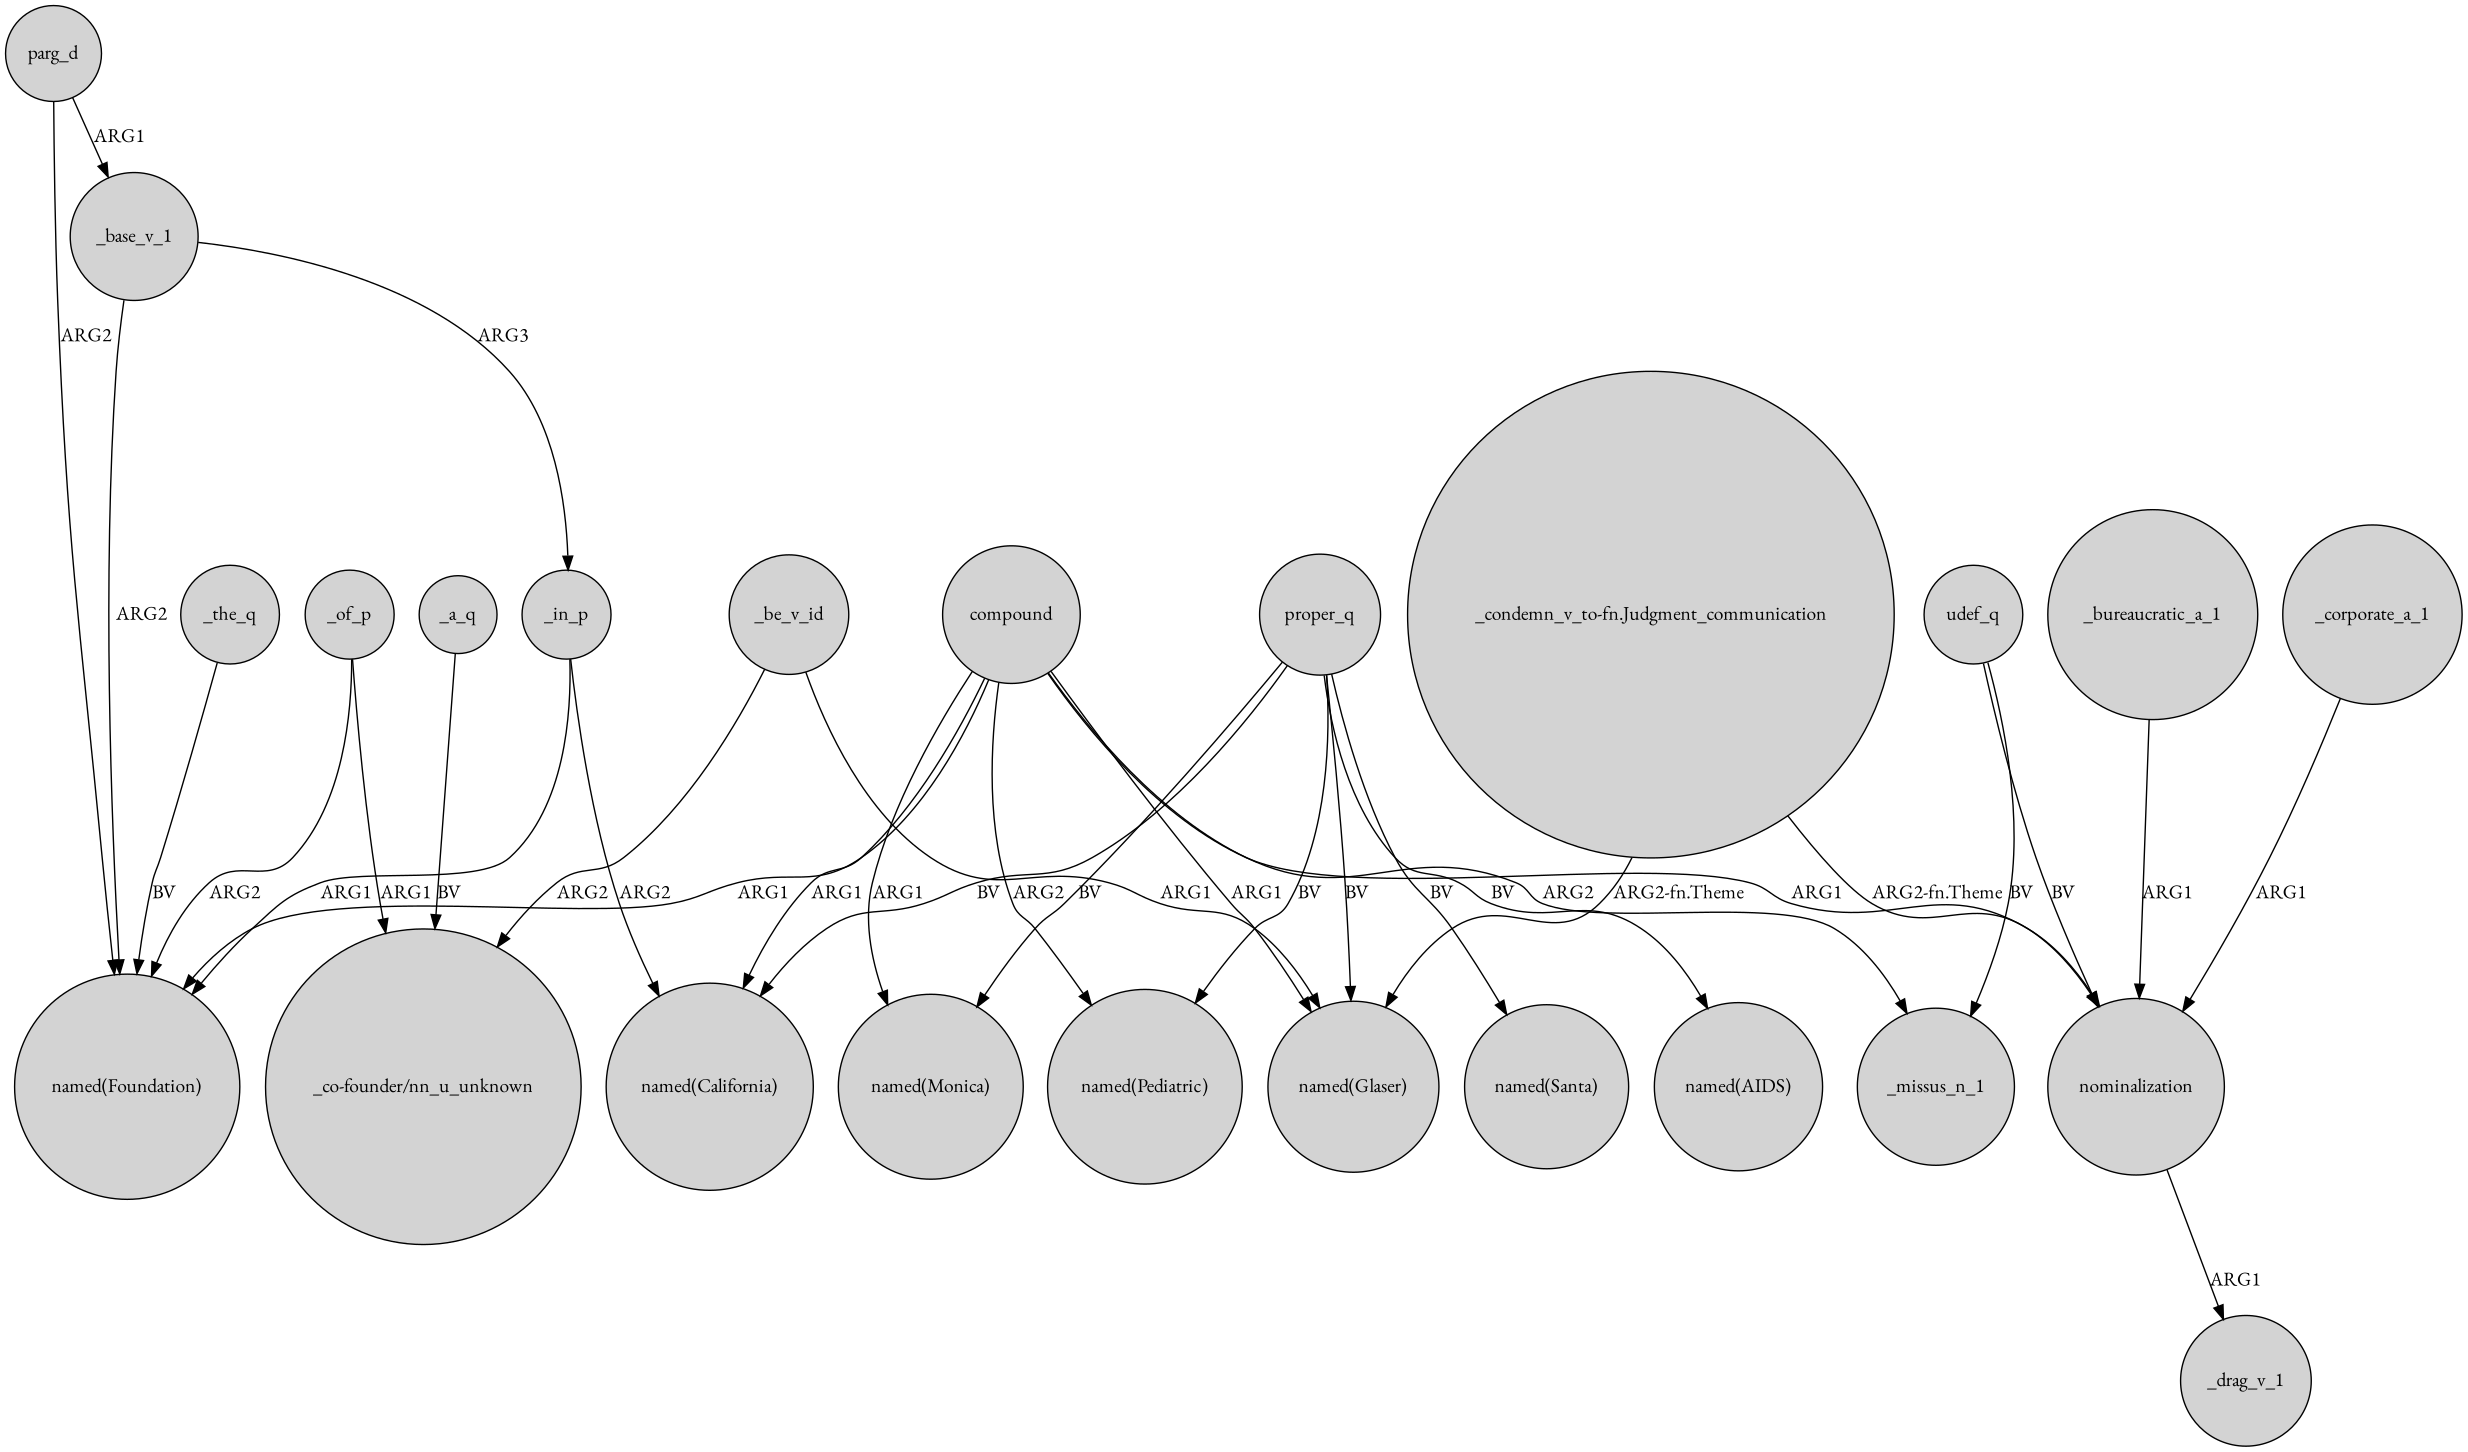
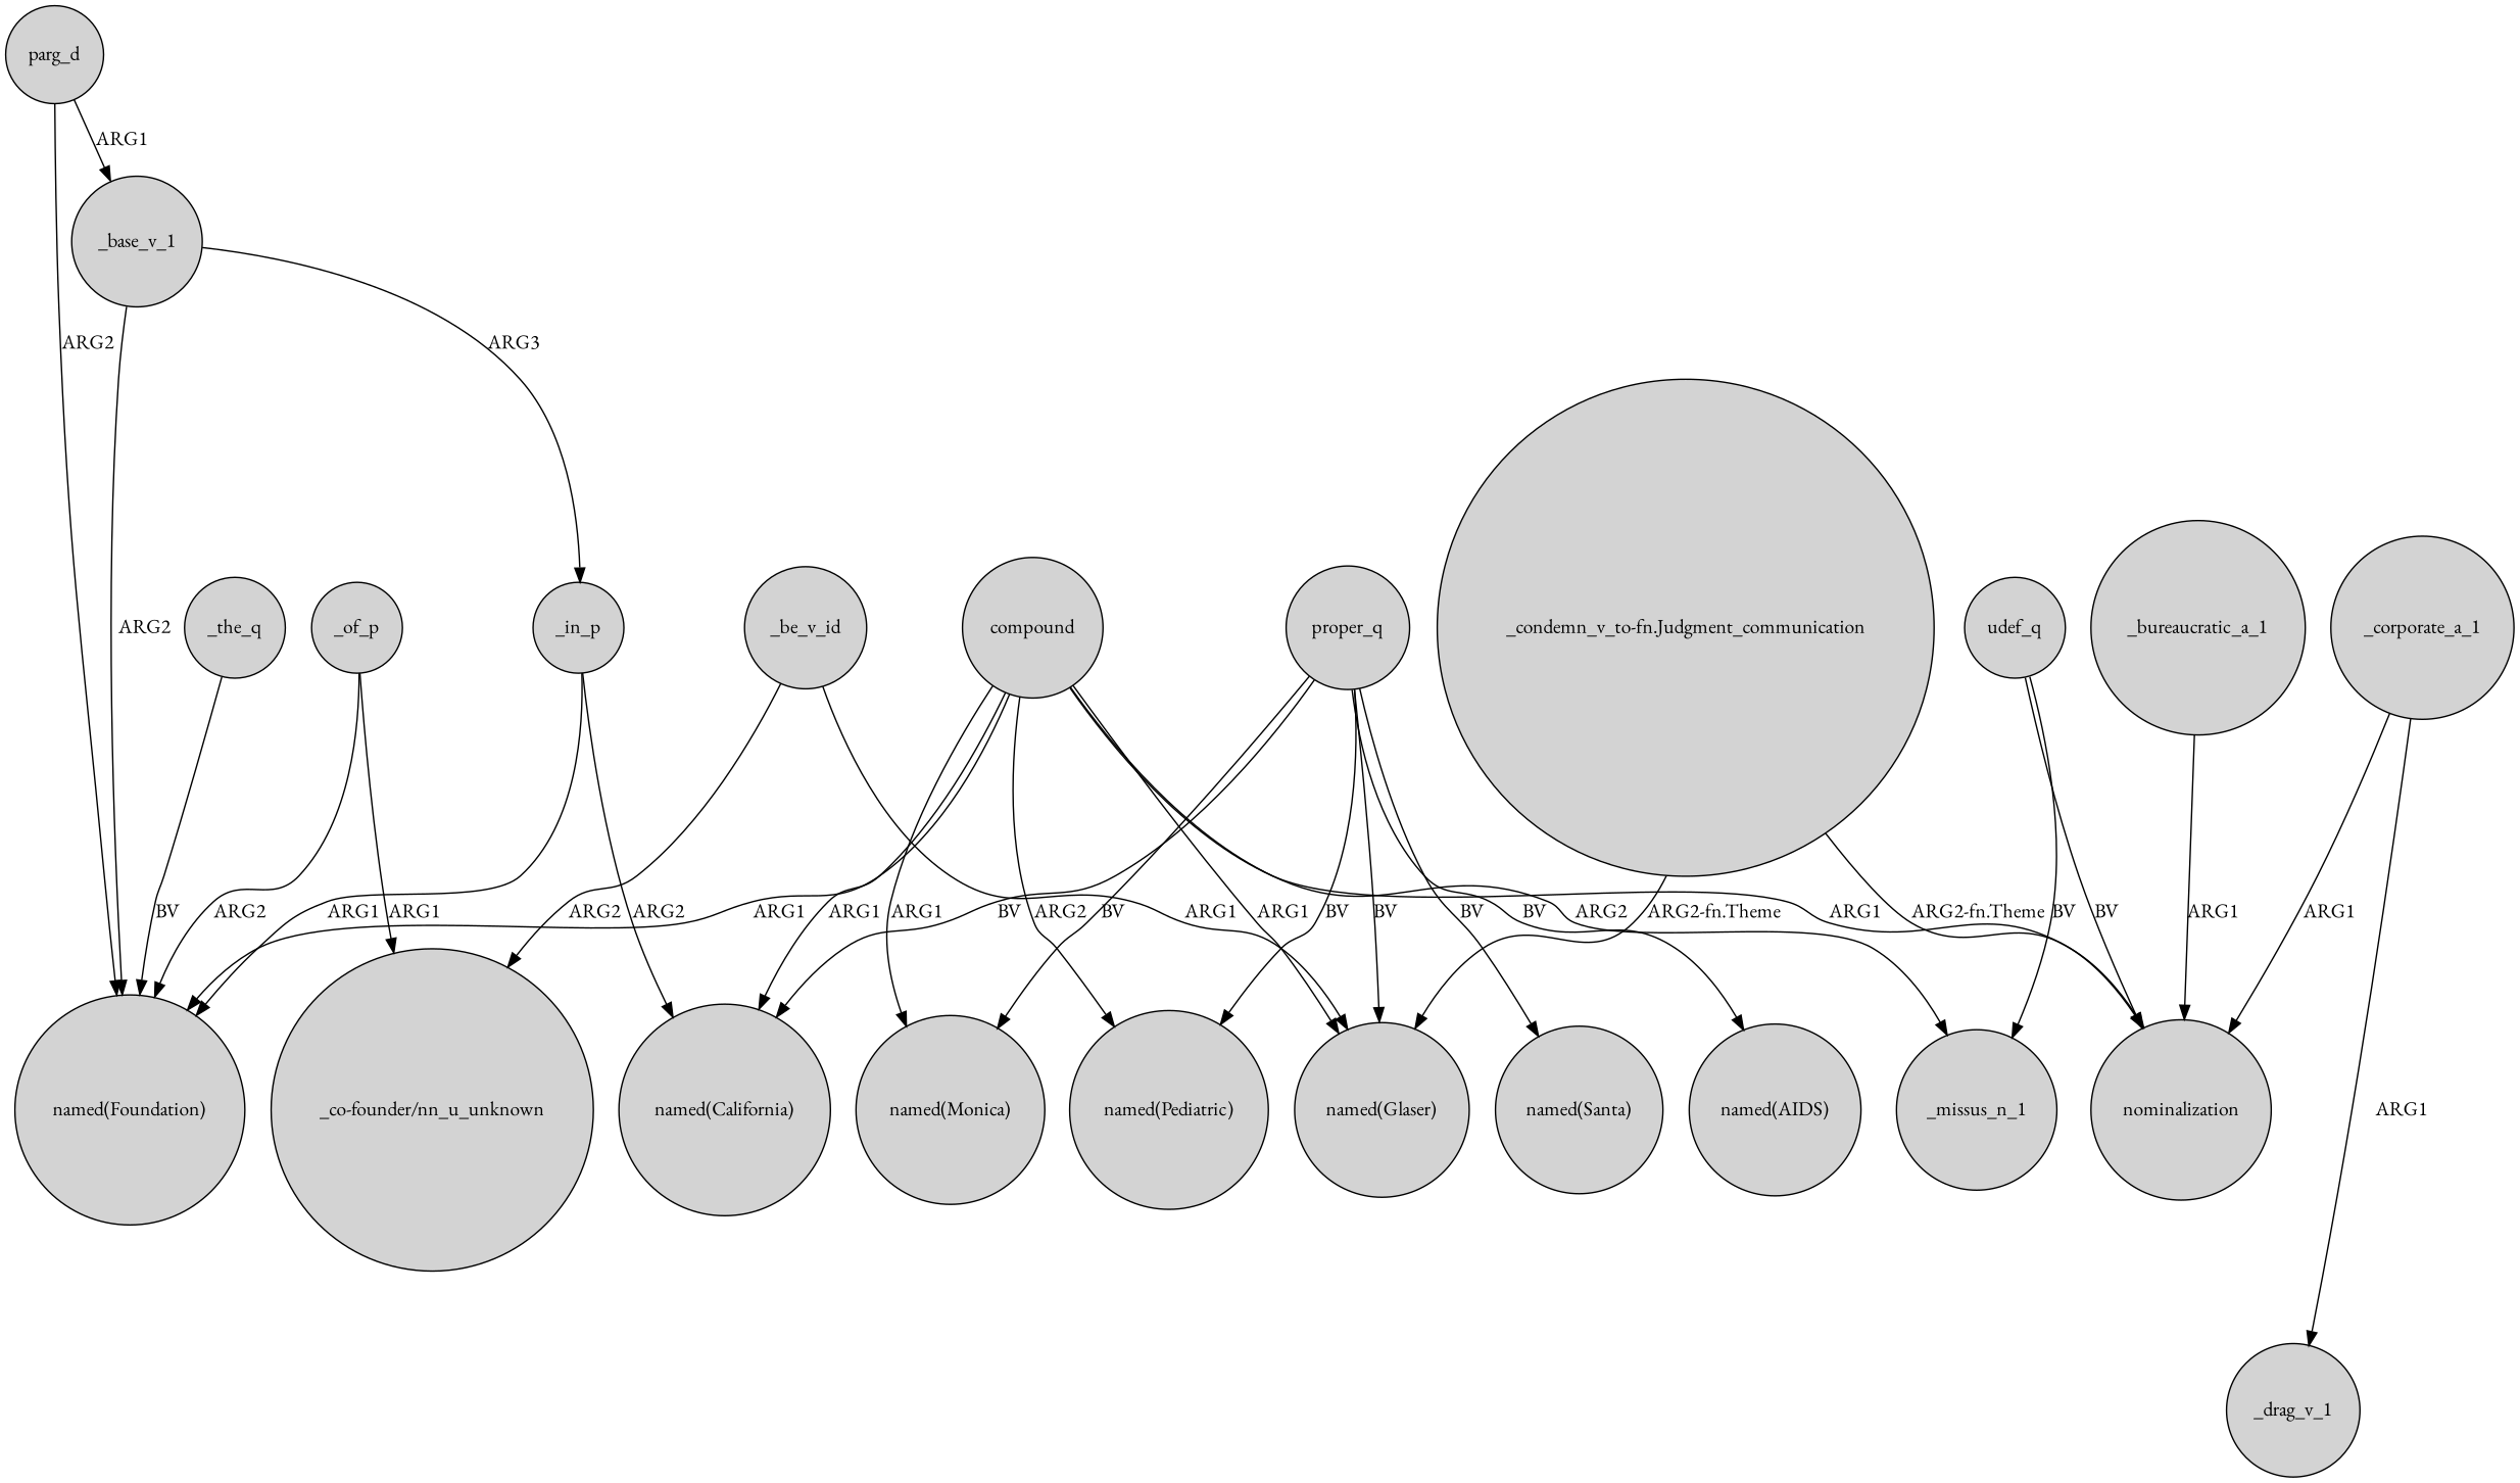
  digraph {
    fontname="EB Garamond"
    node [fontname="EB Garamond" shape=circle style=filled]
    edge [fontname="EB Garamond"]
    _in_p
    "named(California)"
    "named(Foundation)"
    compound
    nominalization
    "named(Pediatric)"
    "named(Monica)"
    _missus_n_1
    "named(Glaser)"
    _drag_v_1
    proper_q
    "named(AIDS)"
    "named(Santa)"
    "_condemn_v_to-fn.Judgment_communication"
    parg_d
    _base_v_1
    udef_q
-   _a_q
    "_co-founder/nn_u_unknown"
    _of_p
    _the_q
    _be_v_id
    _corporate_a_1
    _bureaucratic_a_1
    _in_p -> "named(California)" [label=ARG2]
    _in_p -> "named(Foundation)" [label=ARG1]
    compound -> "named(California)" [label=ARG1]
    compound -> "named(Foundation)" [label=ARG1]
    compound -> nominalization [label=ARG1]
    compound -> "named(Pediatric)" [label=ARG2]
    compound -> "named(Monica)" [label=ARG1]
    compound -> _missus_n_1 [label=ARG2]
    compound -> "named(Glaser)" [label=ARG1]
-   nominalization -> _drag_v_1 [label=ARG1]
+   _corporate_a_1 -> _drag_v_1 [label=ARG1]
    proper_q -> "named(California)" [label=BV]
    proper_q -> "named(Pediatric)" [label=BV]
    proper_q -> "named(Monica)" [label=BV]
    proper_q -> "named(Glaser)" [label=BV]
    proper_q -> "named(AIDS)" [label=BV]
    proper_q -> "named(Santa)" [label=BV]
    "_condemn_v_to-fn.Judgment_communication" -> nominalization [label="ARG2-fn.Theme"]
    "_condemn_v_to-fn.Judgment_communication" -> "named(Glaser)" [label="ARG2-fn.Theme"]
    parg_d -> "named(Foundation)" [label=ARG2]
    parg_d -> _base_v_1 [label=ARG1]
    _base_v_1 -> _in_p [label=ARG3]
    _base_v_1 -> "named(Foundation)" [label=ARG2]
    udef_q -> nominalization [label=BV]
    udef_q -> _missus_n_1 [label=BV]
-   _a_q -> "_co-founder/nn_u_unknown" [label=BV]
    _of_p -> "named(Foundation)" [label=ARG2]
    _of_p -> "_co-founder/nn_u_unknown" [label=ARG1]
    _the_q -> "named(Foundation)" [label=BV]
    _be_v_id -> "named(Glaser)" [label=ARG1]
    _be_v_id -> "_co-founder/nn_u_unknown" [label=ARG2]
    _corporate_a_1 -> nominalization [label=ARG1]
    _bureaucratic_a_1 -> nominalization [label=ARG1]
  }
